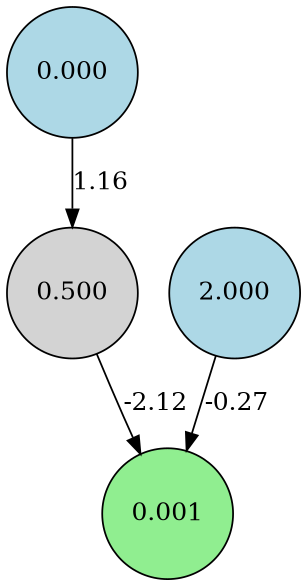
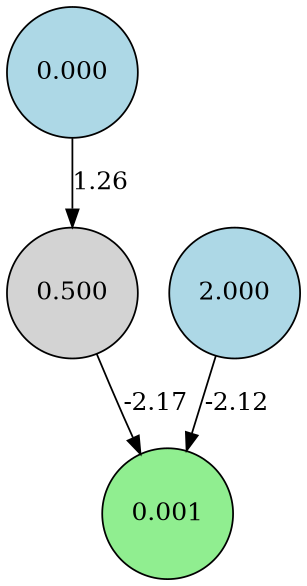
  digraph {
    rankdir=TB
    node [fillcolor=lightblue shape=circle style=filled]
    n1 [label=0.000]
    n2 [fillcolor=lightgray label=0.500]
    n3 [fillcolor=lightgreen label=0.001]
    n4 [label=2.000]
-   n1 -> n2 [label=1.16]
-   n2 -> n3 [label=-2.12]
-   n4 -> n3 [label=-0.27]
+   n1 -> n2 [label=1.26]
+   n2 -> n3 [label=-2.17]
+   n4 -> n3 [label=-2.12]
  }
